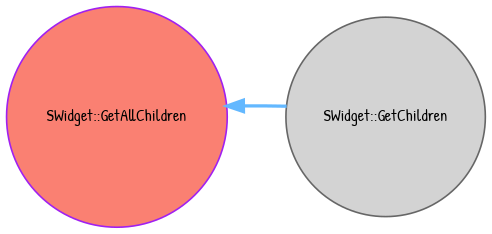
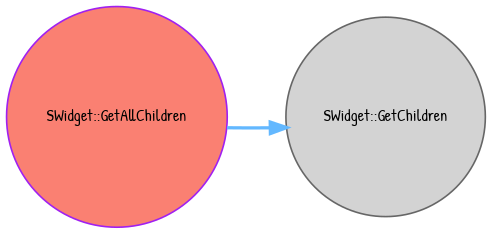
  digraph {
    rankdir=RL
    fontname="Patrick Hand"
    node [fontname="Patrick Hand" fontsize=10 shape=circle style=filled]
    n1 [color=gray40 fillcolor=lightgrey fontcolor=black height=0.2 label="SWidget::GetChildren" width=0.4]
    n2 [color=purple fillcolor=salmon height=0.2 label="SWidget::GetAllChildren" width=0.4]
-   n2 -> n1 [color=steelblue1 dir=back fontname="Patrick Hand" fontsize=10 labelfontname=Helvetica labelfontsize=10 style=bold]
+   n1 -> n2 [color=steelblue1 dir=back fontname="Patrick Hand" fontsize=10 labelfontname=Helvetica labelfontsize=10 style=bold]
  }
